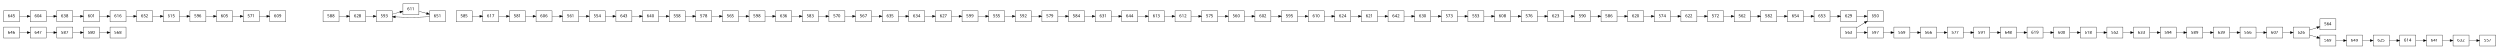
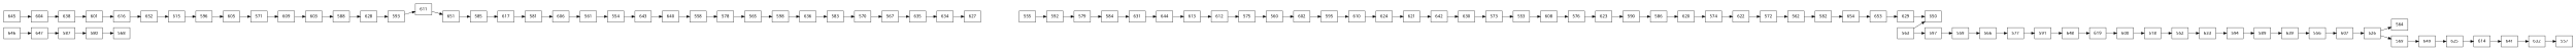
  digraph {
    fontname="Noto Sans"
    rankdir=LR
    node [fontname="Noto Sans" shape=record]
    edge [fontname="Noto Sans"]
    n1 [label="{646}"]
    n2 [label="{647}"]
    n3 [label="{587}"]
    n4 [label="{580}"]
    n5 [label="{568}"]
    n6 [label="{645}"]
    n7 [label="{604}"]
    n8 [label="{638}"]
    n9 [label="{601}"]
    n10 [label="{616}"]
    n11 [label="{652}"]
    n12 [label="{615}"]
    n13 [label="{596}"]
    n14 [label="{605}"]
    n15 [label="{571}"]
    n16 [label="{609}"]
+   n17 [label="{603}"]
    n18 [label="{588}"]
    n19 [label="{628}"]
    n20 [label="{593}"]
    n21 [label="{611}"]
    n22 [label="{651}"]
    n23 [label="{585}"]
    n24 [label="{617}"]
    n25 [label="{581}"]
    n26 [label="{606}"]
    n27 [label="{561}"]
    n28 [label="{554}"]
    n29 [label="{643}"]
    n30 [label="{640}"]
    n31 [label="{558}"]
    n32 [label="{578}"]
    n33 [label="{565}"]
    n34 [label="{598}"]
    n35 [label="{636}"]
    n36 [label="{583}"]
    n37 [label="{570}"]
    n38 [label="{567}"]
    n39 [label="{635}"]
    n40 [label="{634}"]
    n41 [label="{627}"]
-   n42 [label="{599}"]
    n43 [label="{555}"]
    n44 [label="{592}"]
    n45 [label="{579}"]
    n46 [label="{584}"]
    n47 [label="{631}"]
    n48 [label="{644}"]
    n49 [label="{613}"]
    n50 [label="{612}"]
    n51 [label="{575}"]
    n52 [label="{560}"]
    n53 [label="{602}"]
    n54 [label="{595}"]
    n55 [label="{610}"]
    n56 [label="{624}"]
    n57 [label="{621}"]
    n58 [label="{642}"]
    n59 [label="{630}"]
    n60 [label="{573}"]
    n61 [label="{553}"]
    n62 [label="{608}"]
    n63 [label="{576}"]
    n64 [label="{623}"]
    n65 [label="{590}"]
    n66 [label="{586}"]
    n67 [label="{620}"]
    n68 [label="{574}"]
    n69 [label="{622}"]
    n70 [label="{572}"]
    n71 [label="{562}"]
    n72 [label="{582}"]
    n73 [label="{654}"]
    n74 [label="{653}"]
    n75 [label="{629}"]
    n76 [label="{650}"]
    n77 [label="{563}"]
    n78 [label="{597}"]
    n79 [label="{559}"]
    n80 [label="{566}"]
    n81 [label="{577}"]
    n82 [label="{591}"]
    n83 [label="{648}"]
    n84 [label="{619}"]
    n85 [label="{600}"]
    n86 [label="{618}"]
    n87 [label="{552}"]
    n88 [label="{633}"]
    n89 [label="{594}"]
    n90 [label="{589}"]
    n91 [label="{639}"]
    n92 [label="{556}"]
    n93 [label="{607}"]
    n94 [label="{626}"]
    n95 [label="{564}"]
    n96 [label="{569}"]
    n97 [label="{649}"]
    n98 [label="{625}"]
    n99 [label="{614}"]
    n100 [label="{641}"]
    n101 [label="{632}"]
    n102 [label="{557}"]
    n1 -> n2
    n2 -> n3
    n3 -> n4
    n4 -> n5
    n6 -> n7
    n7 -> n8
    n8 -> n9
    n9 -> n10
    n10 -> n11
    n11 -> n12
    n12 -> n13
    n13 -> n14
    n14 -> n15
    n15 -> n16
+   n16 -> n17
+   n17 -> n18
    n18 -> n19
    n19 -> n20
    n20 -> n21
    n21 -> n22
-   n22 -> n20
+   n22 -> n23
    n23 -> n24
    n24 -> n25
    n25 -> n26
    n26 -> n27
    n27 -> n28
    n28 -> n29
    n29 -> n30
    n30 -> n31
    n31 -> n32
    n32 -> n33
    n33 -> n34
    n34 -> n35
    n35 -> n36
    n36 -> n37
    n37 -> n38
    n38 -> n39
    n39 -> n40
    n40 -> n41
-   n41 -> n42
-   n42 -> n43
    n43 -> n44
    n44 -> n45
    n45 -> n46
    n46 -> n47
    n47 -> n48
    n48 -> n49
    n49 -> n50
    n50 -> n51
    n51 -> n52
    n52 -> n53
    n53 -> n54
    n54 -> n55
    n55 -> n56
    n56 -> n57
    n57 -> n58
    n58 -> n59
    n59 -> n60
    n60 -> n61
    n61 -> n62
    n62 -> n63
    n63 -> n64
    n64 -> n65
    n65 -> n66
    n66 -> n67
    n67 -> n68
    n68 -> n69
    n69 -> n70
    n70 -> n71
    n71 -> n72
    n72 -> n73
    n73 -> n74
    n74 -> n75
    n75 -> n76
    n77 -> n76
    n77 -> n78
    n78 -> n79
    n79 -> n80
    n80 -> n81
    n81 -> n82
    n82 -> n83
    n83 -> n84
    n84 -> n85
    n85 -> n86
    n86 -> n87
    n87 -> n88
    n88 -> n89
    n89 -> n90
    n90 -> n91
    n91 -> n92
    n92 -> n93
    n93 -> n94
    n94 -> n95
    n94 -> n96
    n96 -> n97
    n97 -> n98
    n98 -> n99
    n99 -> n100
    n100 -> n101
    n101 -> n102
  }
